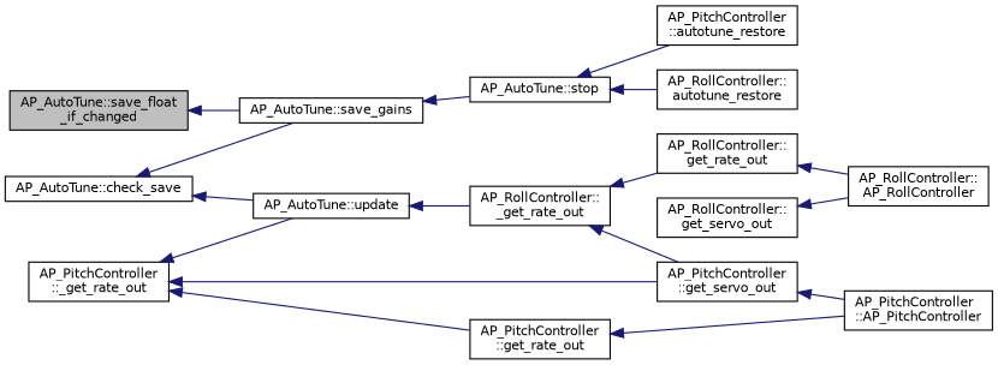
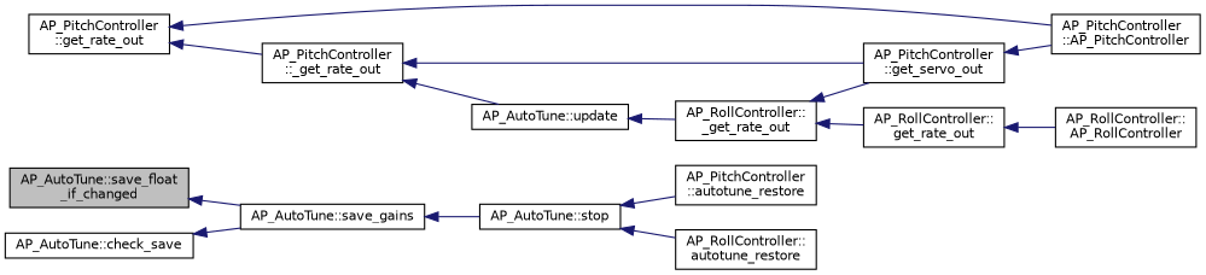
  digraph {
    rankdir=LR
    node [color=black fillcolor=white fontname=Helvetica fontsize=10 shape=record style=filled]
    edge [color=midnightblue dir=back fontname=Helvetica fontsize=10 labelfontname=Helvetica labelfontsize=10 style=solid]
    n1 [fillcolor=grey75 fontcolor=black height=0.2 label="AP_AutoTune::save_float\l_if_changed" width=0.4]
    n2 [height=0.2 label="AP_AutoTune::save_gains" width=0.4]
    n3 [height=0.2 label="AP_AutoTune::stop" width=0.4]
    n4 [height=0.2 label="AP_PitchController\l::autotune_restore" width=0.4]
    n5 [height=0.2 label="AP_RollController::\lautotune_restore" width=0.4]
    n6 [height=0.2 label="AP_AutoTune::check_save" width=0.4]
    n7 [height=0.2 label="AP_AutoTune::update" width=0.4]
    n8 [height=0.2 label="AP_RollController::\l_get_rate_out" width=0.4]
    n9 [height=0.2 label="AP_PitchController\l::_get_rate_out" width=0.4]
    n10 [height=0.2 label="AP_PitchController\l::get_rate_out" width=0.4]
    n11 [height=0.2 label="AP_PitchController\l::get_servo_out" width=0.4]
    n12 [height=0.2 label="AP_RollController::\lget_rate_out" width=0.4]
    n13 [height=0.2 label="AP_PitchController\l::AP_PitchController" width=0.4]
    n14 [height=0.2 label="AP_RollController::\lAP_RollController" width=0.4]
-   n15 [height=0.2 label="AP_RollController::\lget_servo_out" width=0.4]
    n1 -> n2
    n2 -> n3
    n3 -> n4
    n3 -> n5
    n6 -> n2
-   n6 -> n7
    n7 -> n8
    n8 -> n11
    n8 -> n12
    n9 -> n7
-   n9 -> n10
+   n10 -> n9
    n9 -> n11
    n10 -> n13
    n11 -> n13
    n12 -> n14
-   n15 -> n14
  }
